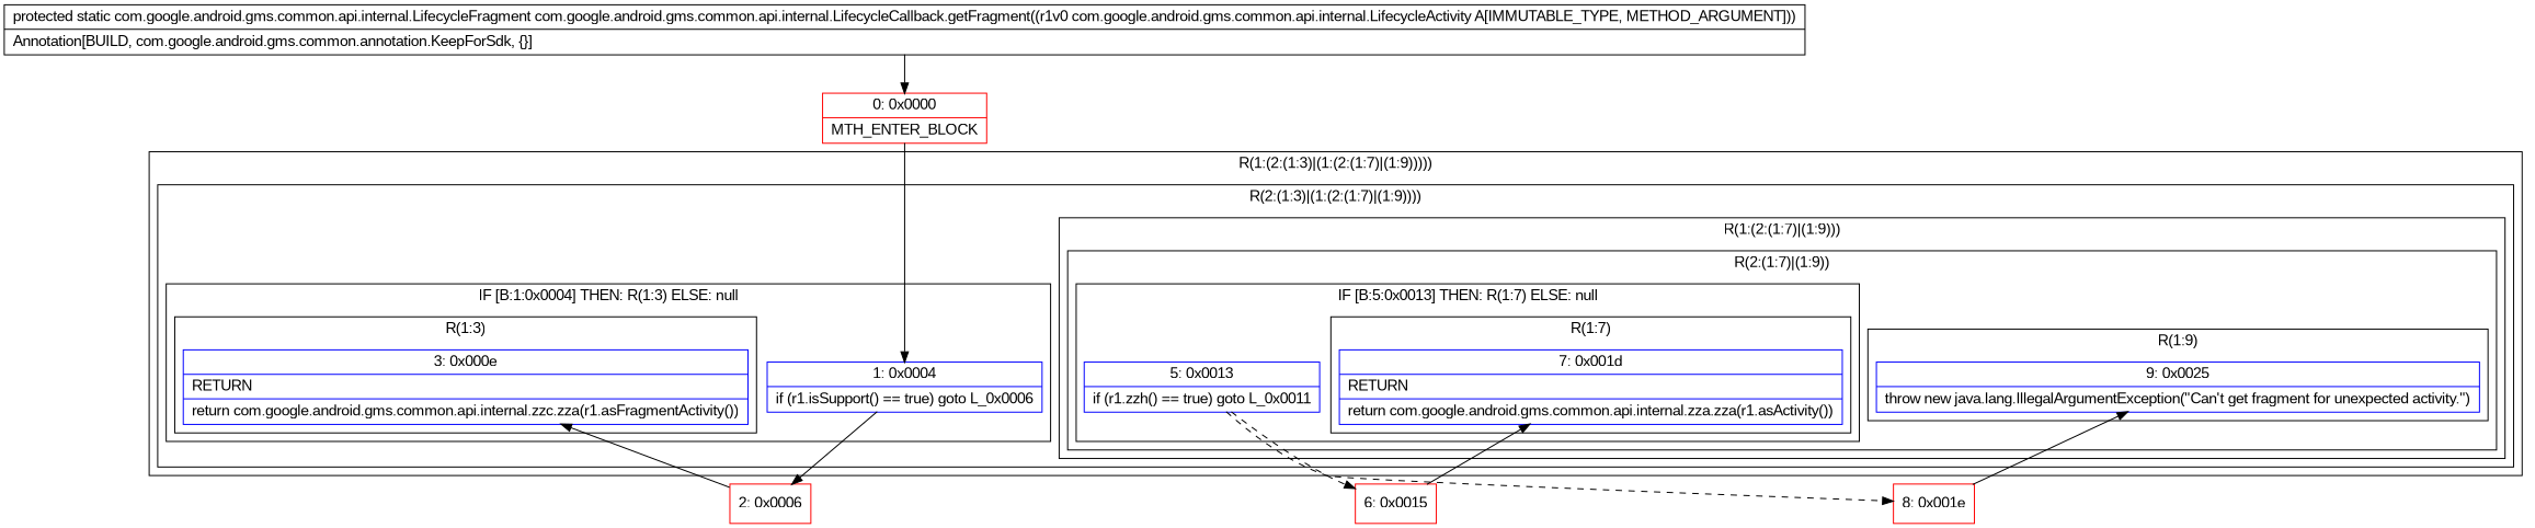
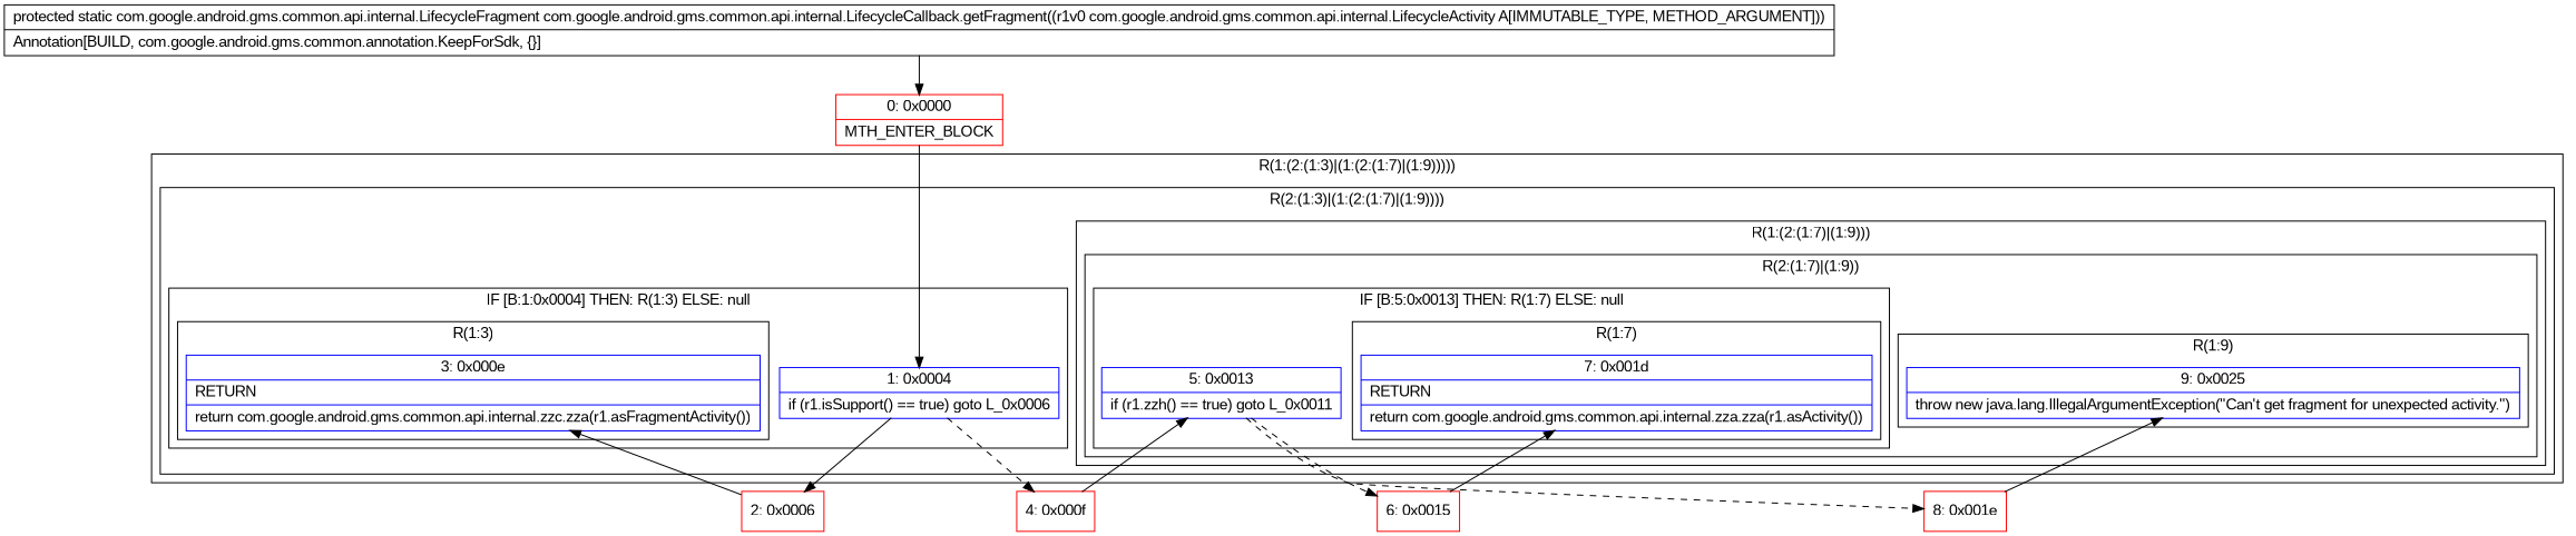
  digraph {
    fontname="Liberation Sans"
    node [color=blue fontname="Liberation Sans" shape=record]
    edge [fontname="Liberation Sans"]
    n1 [label="{3\:\ 0x000e|RETURN\l|return com.google.android.gms.common.api.internal.zzc.zza(r1.asFragmentActivity())\l}"]
    n2 [label="{1\:\ 0x0004|if (r1.isSupport() == true) goto L_0x0006\l}"]
    n3 [label="{7\:\ 0x001d|RETURN\l|return com.google.android.gms.common.api.internal.zza.zza(r1.asActivity())\l}"]
    n4 [label="{5\:\ 0x0013|if (r1.zzh() == true) goto L_0x0011\l}"]
    n5 [label="{9\:\ 0x0025|throw new java.lang.IllegalArgumentException(\"Can't get fragment for unexpected activity.\")\l}"]
    n6 [color=red label="{2\:\ 0x0006}"]
+   n7 [color=red label="{4\:\ 0x000f}"]
    n8 [color=red label="{6\:\ 0x0015}"]
    n9 [color=red label="{8\:\ 0x001e}"]
    n10 [color=red label="{0\:\ 0x0000|MTH_ENTER_BLOCK\l}"]
    n11 [label="{protected static com.google.android.gms.common.api.internal.LifecycleFragment com.google.android.gms.common.api.internal.LifecycleCallback.getFragment((r1v0 com.google.android.gms.common.api.internal.LifecycleActivity A[IMMUTABLE_TYPE, METHOD_ARGUMENT]))  | Annotation[BUILD, com.google.android.gms.common.annotation.KeepForSdk, \{\}]\l}" color=""]
    subgraph cluster_1 {
      label="R(1:(2:(1:3)|(1:(2:(1:7)|(1:9)))))"
      subgraph cluster_2 {
        label="R(2:(1:3)|(1:(2:(1:7)|(1:9))))"
        subgraph cluster_3 {
          label="IF [B:1:0x0004] THEN: R(1:3) ELSE: null"
          n2
          subgraph cluster_4 {
            label="R(1:3)"
            n1
          }
        }
        subgraph cluster_5 {
          label="R(1:(2:(1:7)|(1:9)))"
          subgraph cluster_6 {
            label="R(2:(1:7)|(1:9))"
            subgraph cluster_7 {
              label="IF [B:5:0x0013] THEN: R(1:7) ELSE: null"
              n4
              subgraph cluster_8 {
                label="R(1:7)"
                n3
              }
            }
            subgraph cluster_9 {
              label="R(1:9)"
              n5
            }
          }
        }
      }
    }
    n2 -> n6
+   n2 -> n7 [style=dashed]
    n4 -> n8 [style=dashed]
    n4 -> n9 [style=dashed]
    n6 -> n1
+   n7 -> n4
    n8 -> n3
    n9 -> n5
    n10 -> n2
    n11 -> n10
  }
